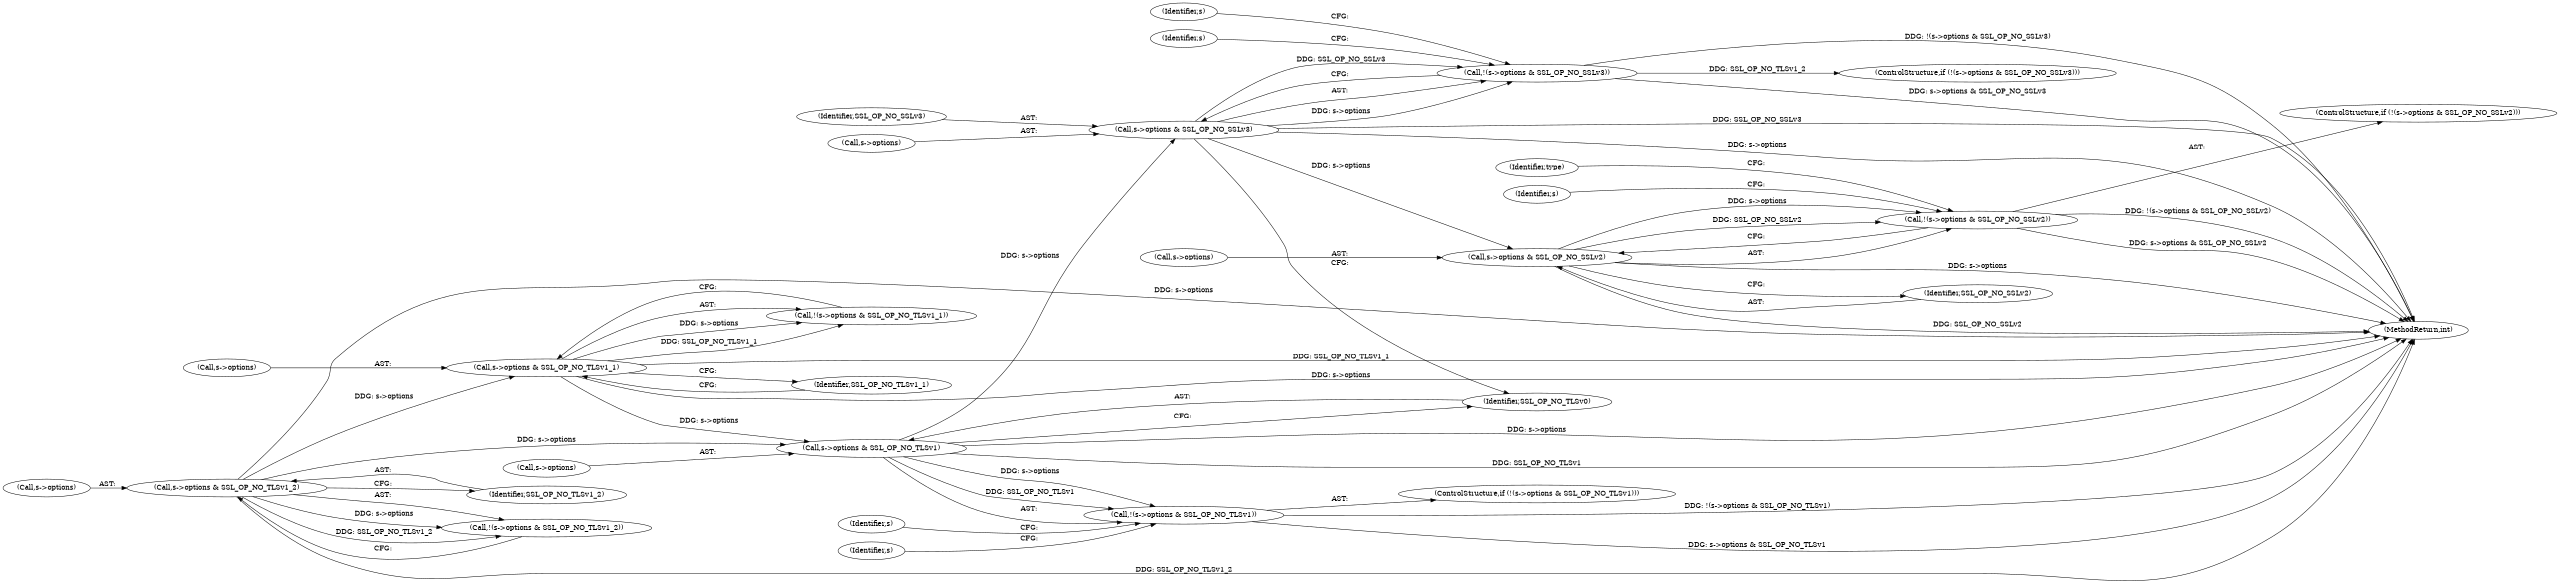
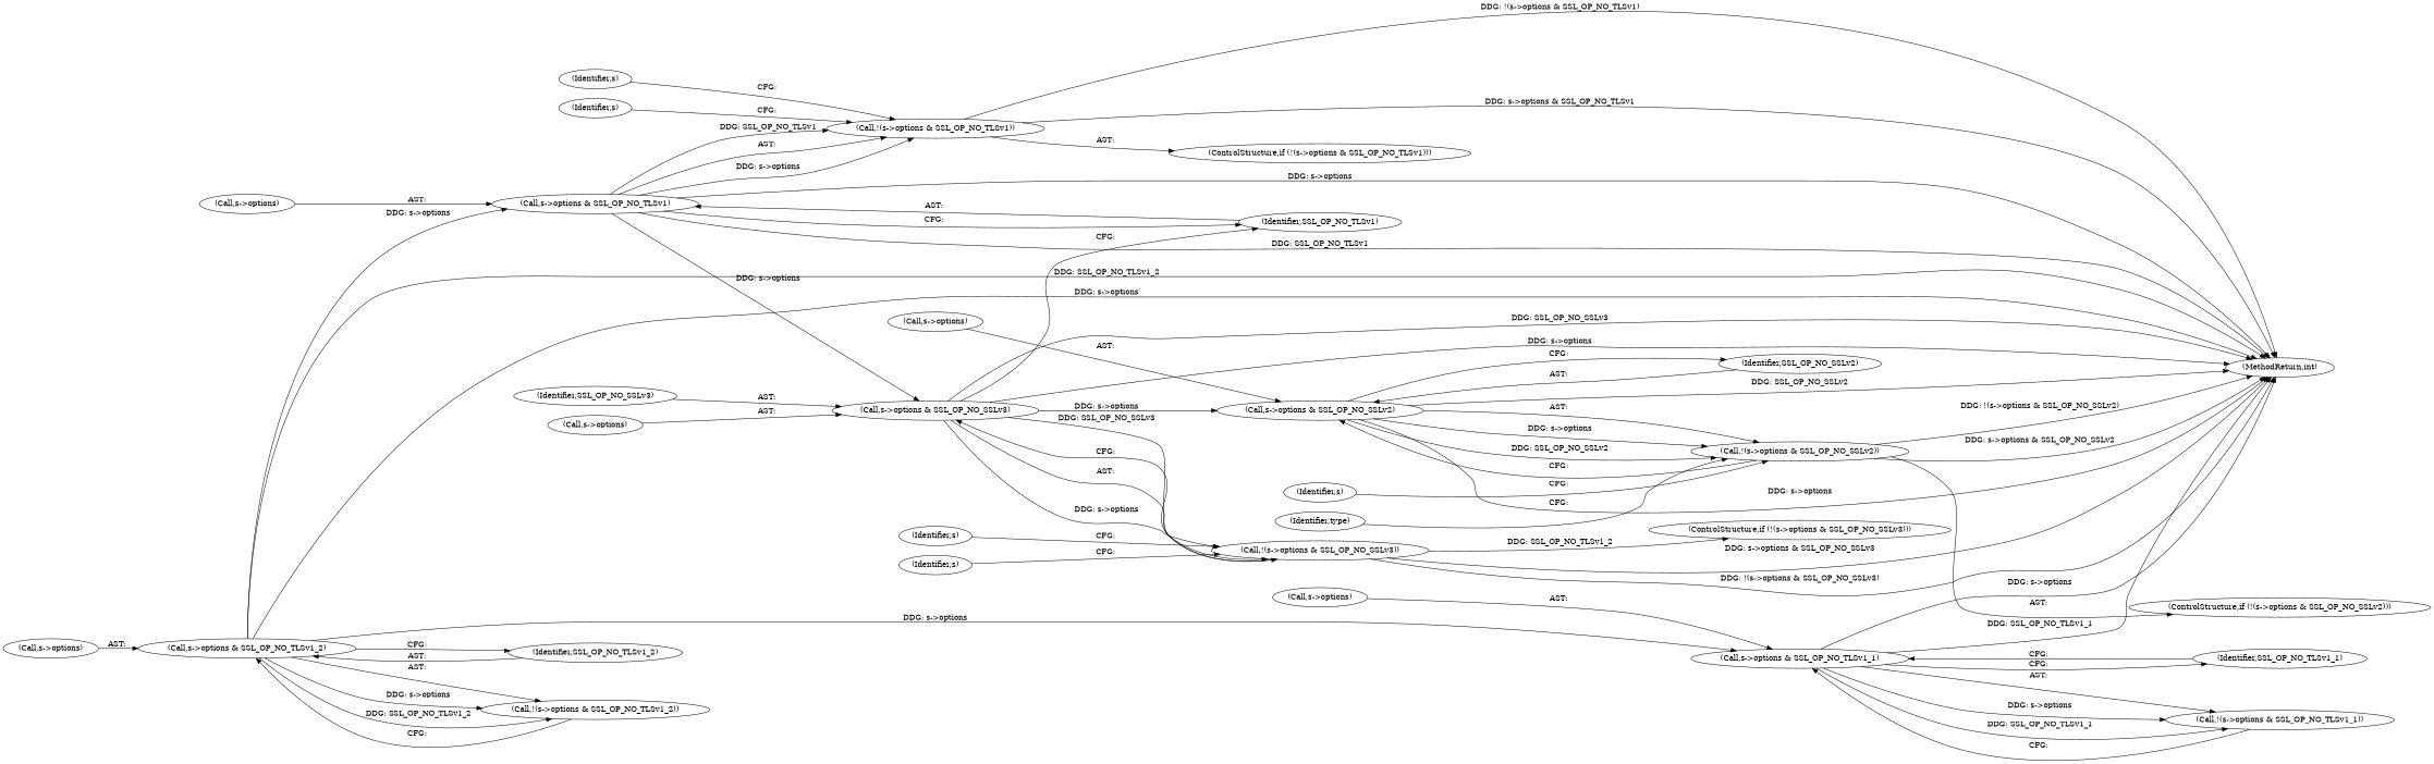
  digraph {
    rankdir=LR
    n1 [label="(Call,s->options & SSL_OP_NO_TLSv1)"]
    n2 [label="(Call,!(s->options & SSL_OP_NO_TLSv1))"]
    n3 [label="(Call,s->options & SSL_OP_NO_SSLv3)"]
-   n4 [label="(Identifier,SSL_OP_NO_TLSv0)"]
+   n4 [label="(Identifier,SSL_OP_NO_TLSv1)"]
    n5 [label="(MethodReturn,int)"]
    n6 [label="(ControlStructure,if (!(s->options & SSL_OP_NO_TLSv1)))"]
    n7 [label="(Call,!(s->options & SSL_OP_NO_SSLv3))"]
    n8 [label="(Call,s->options & SSL_OP_NO_SSLv2)"]
    n9 [label="(Call,s->options & SSL_OP_NO_TLSv1_2)"]
    n10 [label="(Call,s->options & SSL_OP_NO_TLSv1_1)"]
    n11 [label="(Identifier,SSL_OP_NO_TLSv1_2)"]
    n12 [label="(Call,!(s->options & SSL_OP_NO_TLSv1_2))"]
    n13 [label="(Identifier,SSL_OP_NO_TLSv1_1)"]
    n14 [label="(Call,!(s->options & SSL_OP_NO_TLSv1_1))"]
    n15 [label="(ControlStructure,if (!(s->options & SSL_OP_NO_SSLv3)))"]
    n16 [label="(Call,!(s->options & SSL_OP_NO_SSLv2))"]
    n17 [label="(Identifier,SSL_OP_NO_SSLv2)"]
    n18 [label="(Identifier,SSL_OP_NO_SSLv3)"]
    n19 [label="(ControlStructure,if (!(s->options & SSL_OP_NO_SSLv2)))"]
    n20 [label="(Identifier,type)"]
    n21 [label="(Call,s->options)"]
    n22 [label="(Call,s->options)"]
    n23 [label="(Call,s->options)"]
    n24 [label="(Identifier,s)"]
    n25 [label="(Identifier,s)"]
    n26 [label="(Call,s->options)"]
    n27 [label="(Identifier,s)"]
    n28 [label="(Call,s->options)"]
    n29 [label="(Identifier,s)"]
    n30 [label="(Identifier,s)"]
    n1 -> n2 [label="AST: "]
    n1 -> n2 [label="DDG: s->options"]
    n1 -> n2 [label="DDG: SSL_OP_NO_TLSv1"]
    n1 -> n3 [label="DDG: s->options"]
    n1 -> n4 [label="CFG: "]
    n1 -> n5 [label="DDG: s->options"]
    n1 -> n5 [label="DDG: SSL_OP_NO_TLSv1"]
    n2 -> n5 [label="DDG: !(s->options & SSL_OP_NO_TLSv1)"]
    n2 -> n5 [label="DDG: s->options & SSL_OP_NO_TLSv1"]
    n2 -> n6 [label="AST: "]
    n3 -> n4 [label="CFG: "]
    n3 -> n5 [label="DDG: SSL_OP_NO_SSLv3"]
    n3 -> n5 [label="DDG: s->options"]
    n3 -> n7 [label="AST: "]
    n3 -> n7 [label="DDG: s->options"]
    n3 -> n7 [label="DDG: SSL_OP_NO_SSLv3"]
    n3 -> n8 [label="DDG: s->options"]
    n4 -> n1 [label="AST: "]
    n7 -> n3 [label="CFG: "]
    n7 -> n5 [label="DDG: s->options & SSL_OP_NO_SSLv3"]
    n7 -> n5 [label="DDG: !(s->options & SSL_OP_NO_SSLv3)"]
    n7 -> n15 [label="DDG: SSL_OP_NO_TLSv1_2"]
    n8 -> n5 [label="DDG: s->options"]
    n8 -> n5 [label="DDG: SSL_OP_NO_SSLv2"]
    n8 -> n16 [label="AST: "]
    n8 -> n16 [label="DDG: s->options"]
    n8 -> n16 [label="DDG: SSL_OP_NO_SSLv2"]
    n8 -> n17 [label="CFG: "]
    n9 -> n1 [label="DDG: s->options"]
    n9 -> n5 [label="DDG: SSL_OP_NO_TLSv1_2"]
    n9 -> n5 [label="DDG: s->options"]
    n9 -> n10 [label="DDG: s->options"]
    n9 -> n11 [label="CFG: "]
    n9 -> n12 [label="AST: "]
    n9 -> n12 [label="DDG: s->options"]
    n9 -> n12 [label="DDG: SSL_OP_NO_TLSv1_2"]
-   n10 -> n1 [label="DDG: s->options"]
    n10 -> n5 [label="DDG: SSL_OP_NO_TLSv1_1"]
    n10 -> n5 [label="DDG: s->options"]
    n10 -> n13 [label="CFG: "]
    n10 -> n14 [label="AST: "]
    n10 -> n14 [label="DDG: s->options"]
    n10 -> n14 [label="DDG: SSL_OP_NO_TLSv1_1"]
    n11 -> n9 [label="AST: "]
    n12 -> n9 [label="CFG: "]
    n13 -> n10 [label="CFG: "]
    n14 -> n10 [label="CFG: "]
    n16 -> n5 [label="DDG: !(s->options & SSL_OP_NO_SSLv2)"]
    n16 -> n5 [label="DDG: s->options & SSL_OP_NO_SSLv2"]
    n16 -> n8 [label="CFG: "]
    n16 -> n19 [label="AST: "]
    n17 -> n8 [label="AST: "]
    n18 -> n3 [label="AST: "]
    n20 -> n16 [label="CFG: "]
    n21 -> n3 [label="AST: "]
    n22 -> n9 [label="AST: "]
    n23 -> n1 [label="AST: "]
    n24 -> n7 [label="CFG: "]
    n25 -> n16 [label="CFG: "]
    n26 -> n10 [label="AST: "]
    n27 -> n2 [label="CFG: "]
    n28 -> n8 [label="AST: "]
    n29 -> n2 [label="CFG: "]
    n30 -> n7 [label="CFG: "]
  }
